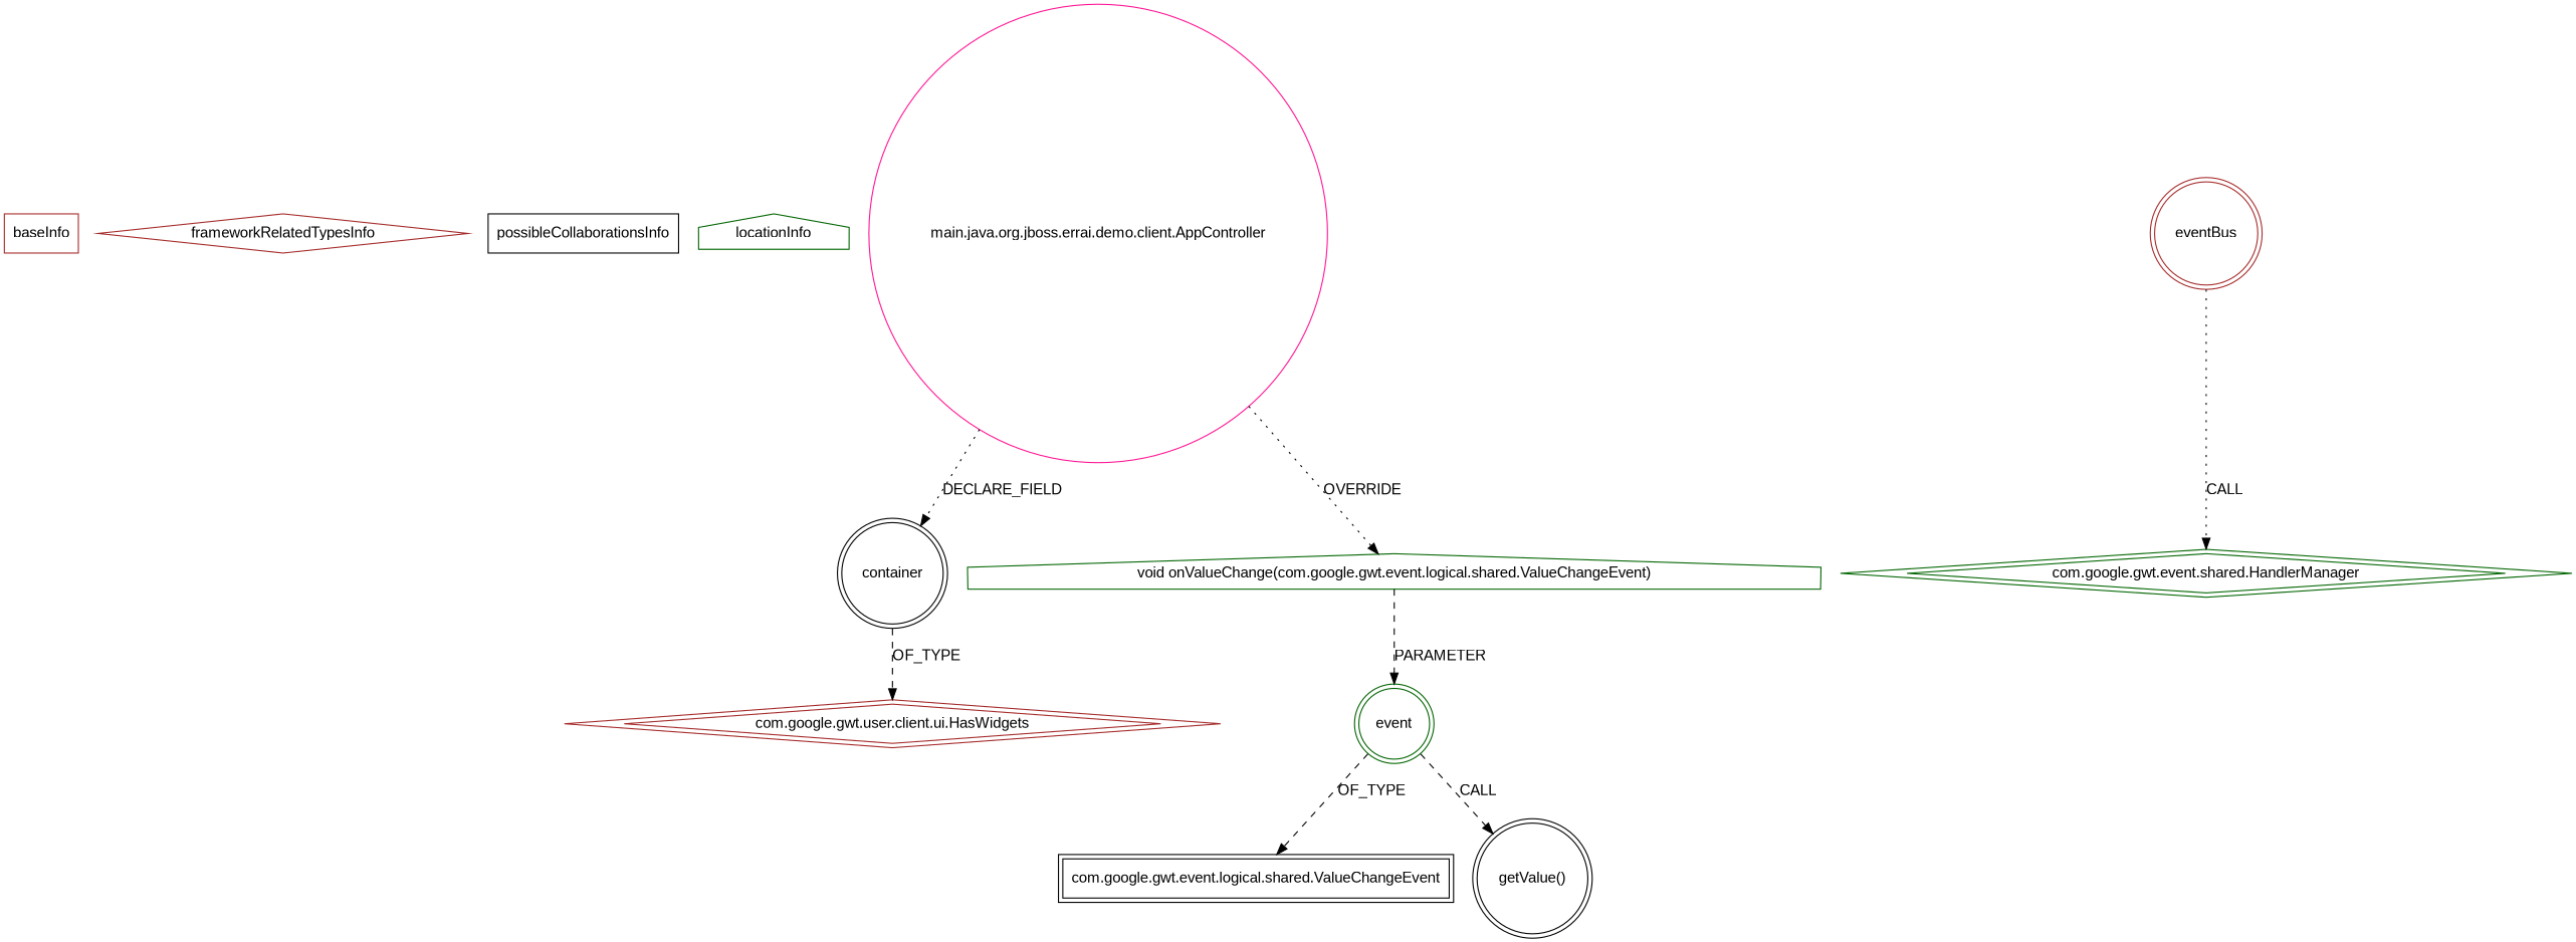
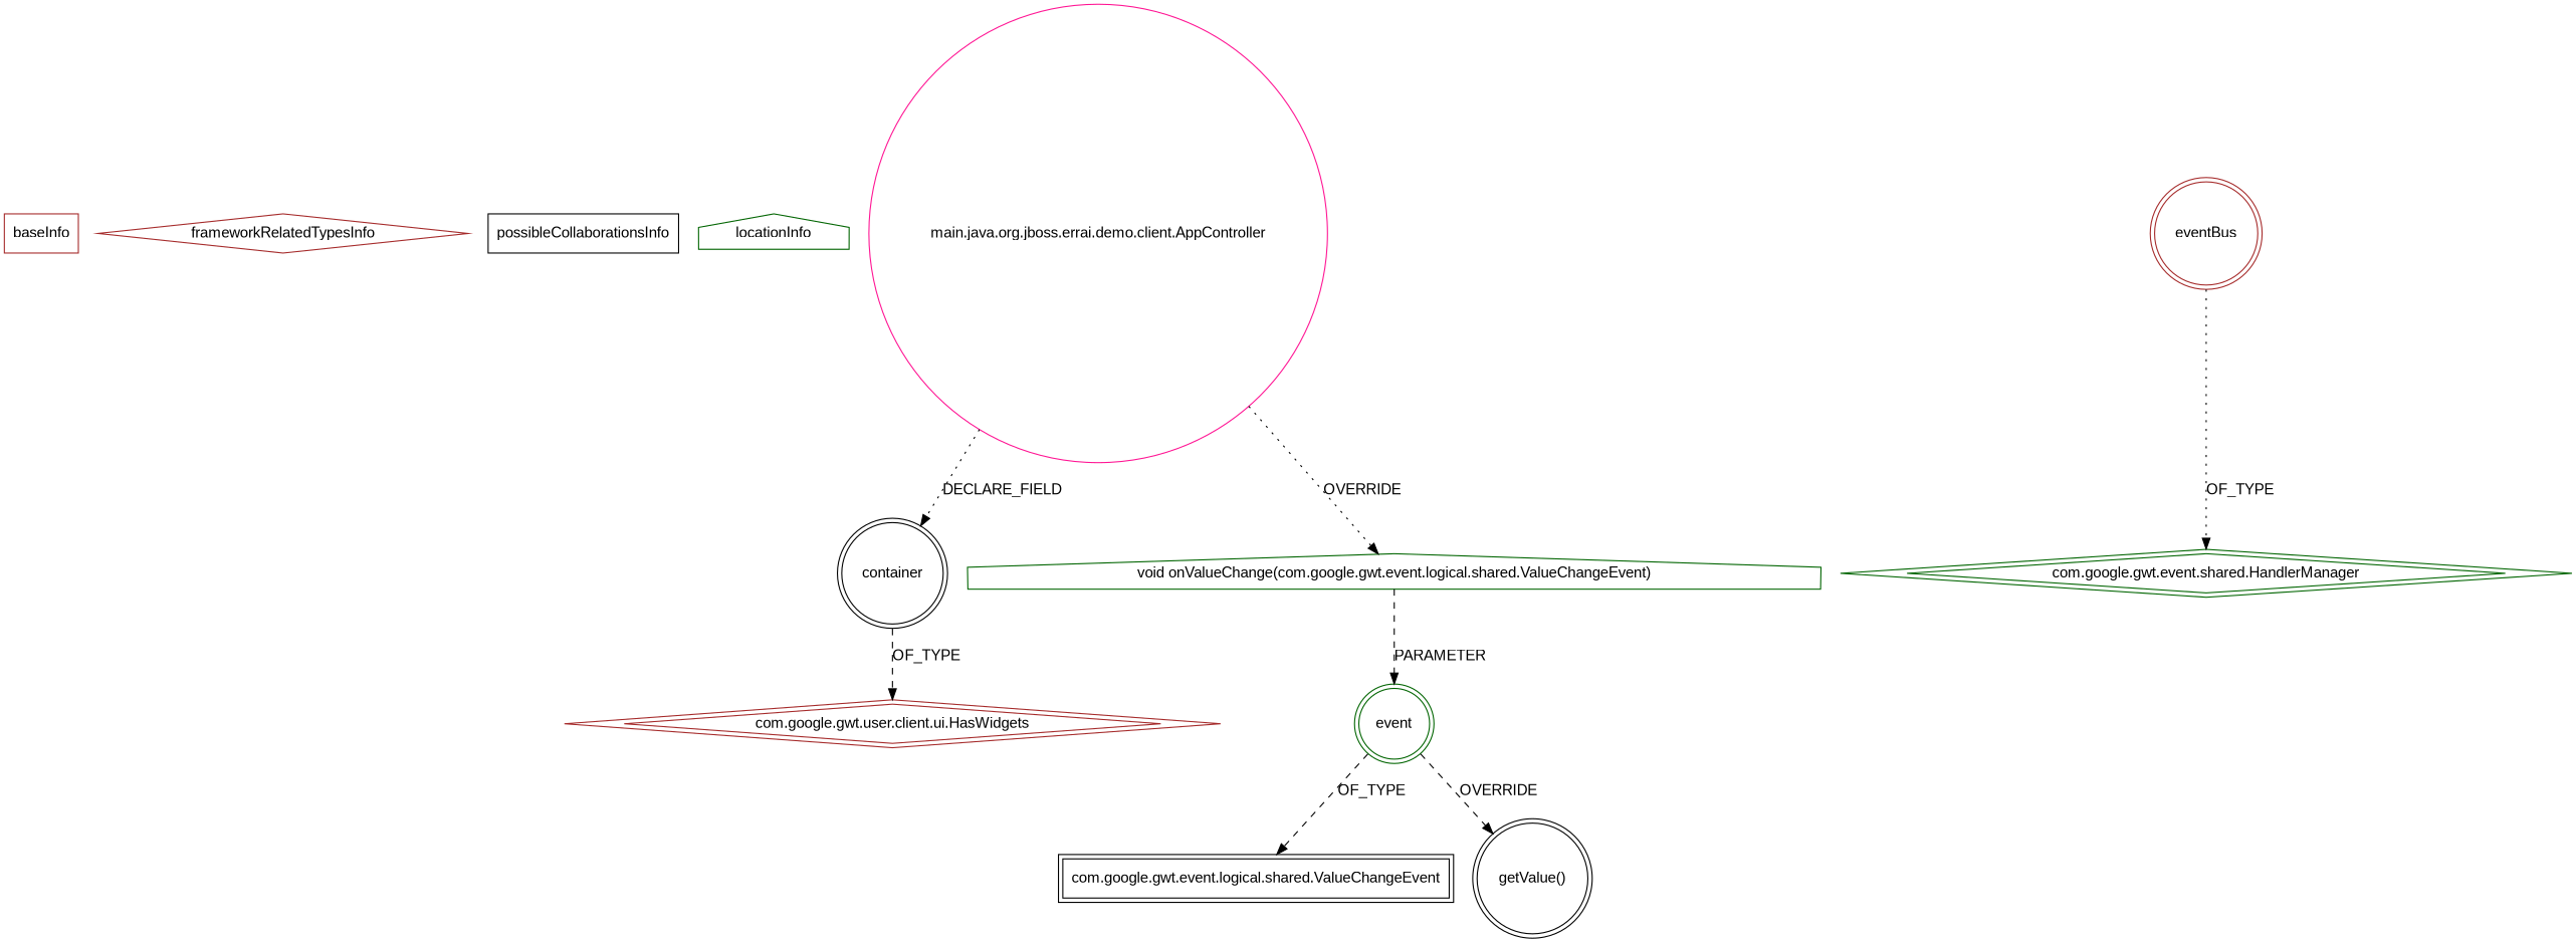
  digraph {
    fontname="Liberation Sans"
    node [color=brown fontname="Liberation Sans" shape=circle isFrameworkType=true peripheries=2]
    edge [fontname="Liberation Sans" style=dashed]
    baseInfo [category=extension_graph graphId=1099 isAnonymous=false possibleRelation=false shape=box isFrameworkType="" peripheries=""]
    frameworkRelatedTypesInfo [0="com.google.gwt.event.logical.shared.ValueChangeHandler" shape=diamond isFrameworkType="" peripheries=""]
    possibleCollaborationsInfo [color=black shape=box isFrameworkType="" peripheries=""]
    locationInfo [color=darkgreen contextSignature=AppController filePath="/csadilek-errai-mvp-demo/errai-mvp-demo-master/src/main/java/org/jboss/errai/demo/client/AppController.java" graphId=1099 projectName="csadilek-errai-mvp-demo" shape=house isFrameworkType="" peripheries=""]
    n5 [color=deeppink isFrameworkType=false label="main.java.org.jboss.errai.demo.client.AppController" vertexType=ROOT_CLIENT_CLASS_DECLARATION peripheries=""]
    n6 [color=black label=container vertexType=FIELD_DECLARATION]
    n7 [color=darkgreen isFrameworkType=false label="void onValueChange(com.google.gwt.event.logical.shared.ValueChangeEvent)" shape=house vertexType=OVERRIDING_METHOD_DECLARATION peripheries=""]
    n8 [label="com.google.gwt.user.client.ui.HasWidgets" shape=diamond vertexType=FRAMEWORK_INTERFACE_TYPE]
    n9 [label=eventBus vertexType=FIELD_DECLARATION]
    n10 [color=darkgreen label="com.google.gwt.event.shared.HandlerManager" shape=diamond vertexType=FRAMEWORK_CLASS_TYPE]
    n11 [color=darkgreen label=event vertexType=PARAMETER_DECLARATION]
    n12 [color=black label="com.google.gwt.event.logical.shared.ValueChangeEvent" shape=box vertexType=FRAMEWORK_CLASS_TYPE]
    n13 [color=black label="getValue()" vertexType=INSIDE_CALL]
    n5 -> n6 [label=DECLARE_FIELD style=dotted]
    n5 -> n7 [label=OVERRIDE style=dotted]
    n6 -> n8 [label=OF_TYPE]
    n7 -> n11 [label=PARAMETER]
-   n9 -> n10 [label=CALL style=dotted]
+   n9 -> n10 [label=OF_TYPE style=dotted]
    n11 -> n12 [label=OF_TYPE]
-   n11 -> n13 [label=CALL]
+   n11 -> n13 [label=OVERRIDE]
  }
